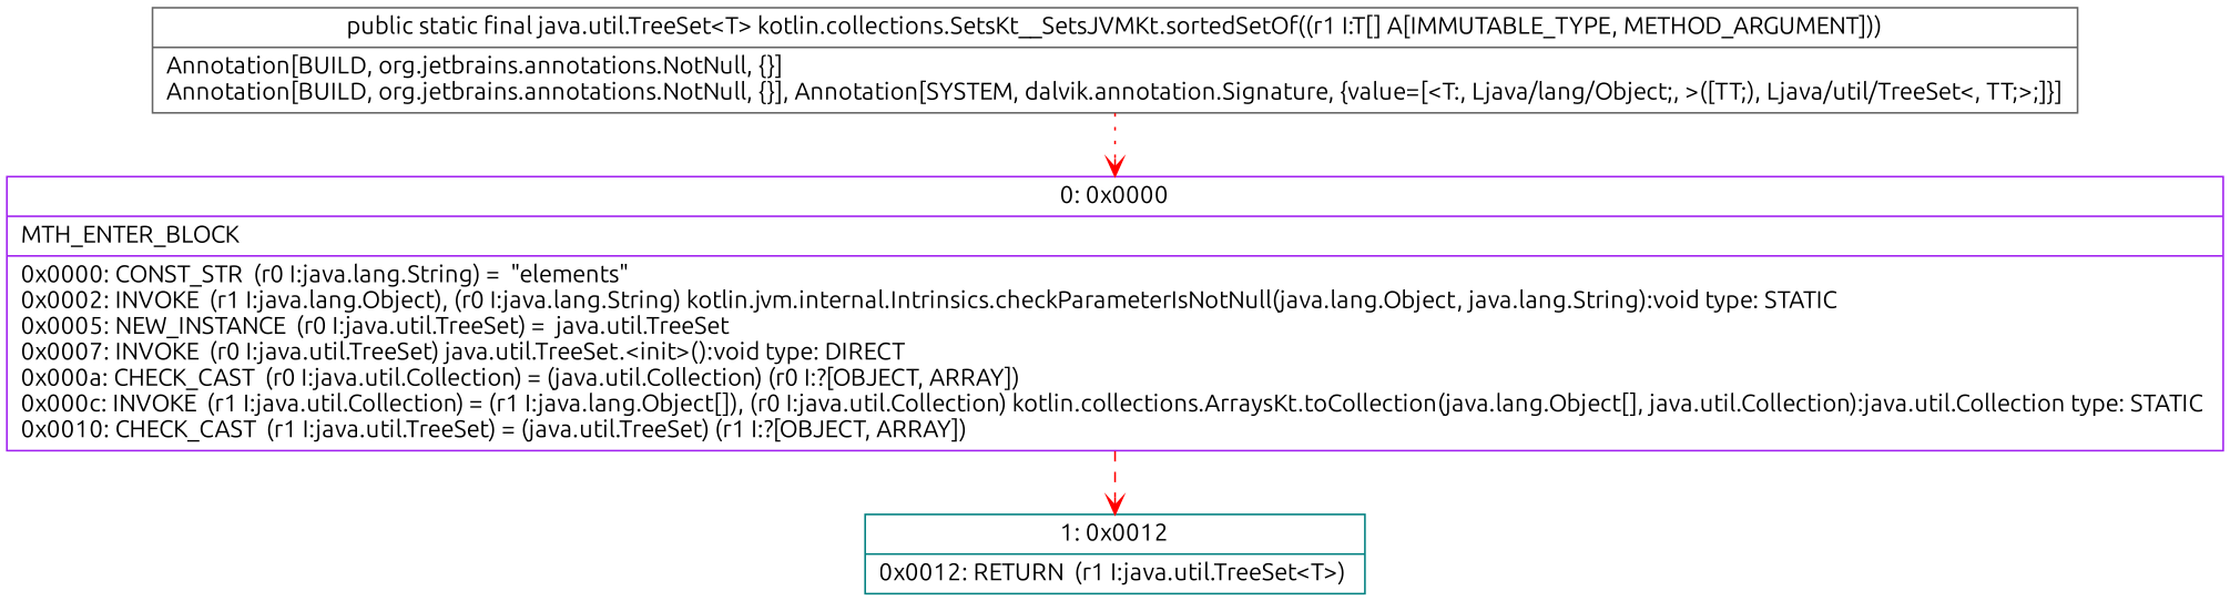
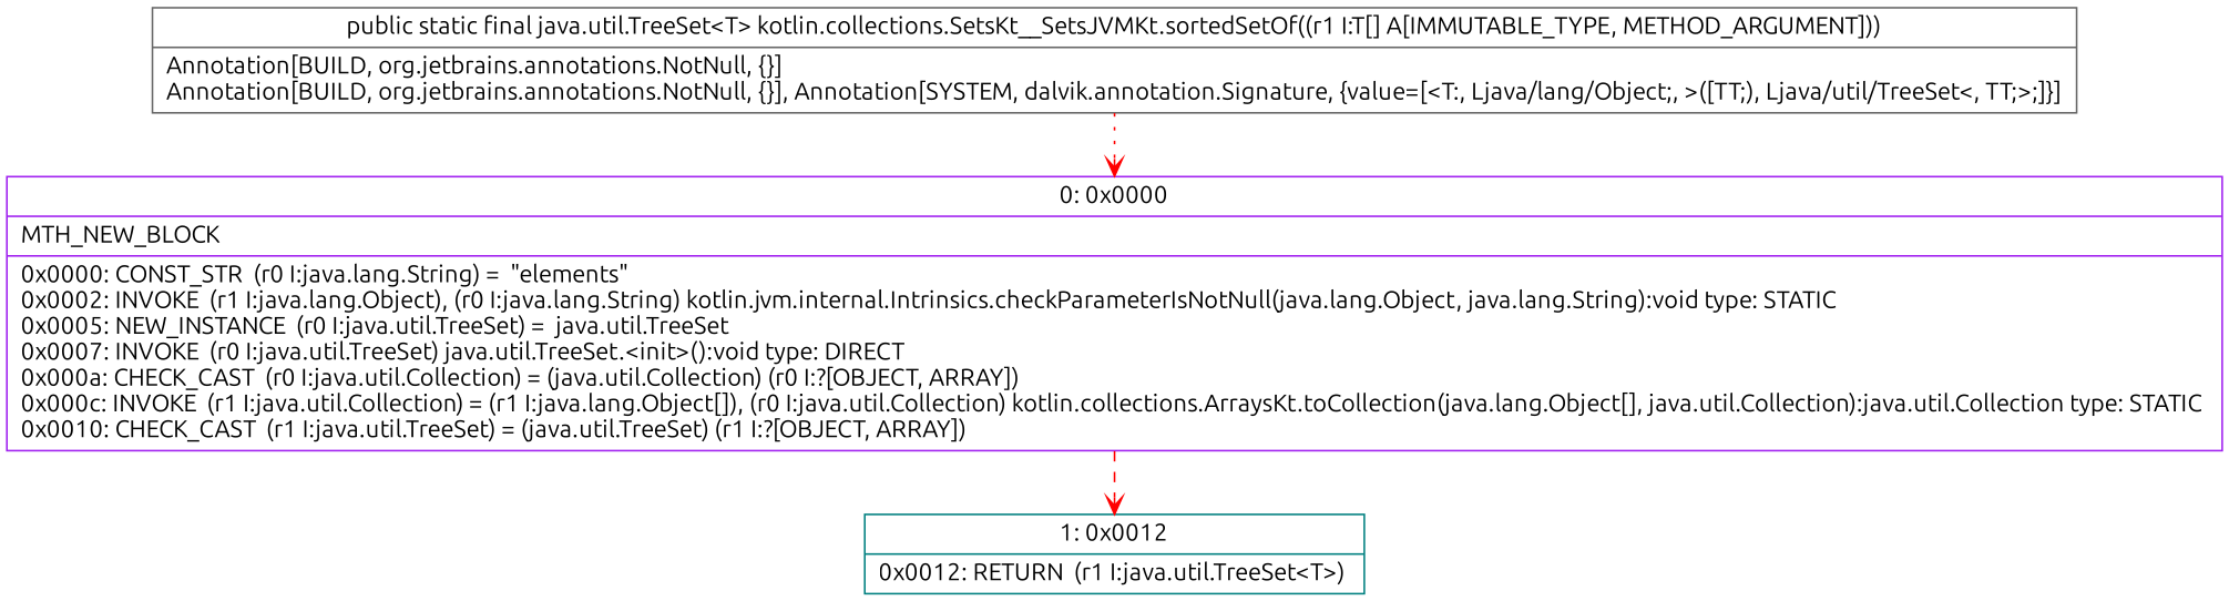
  digraph {
    fontname=Ubuntu
    node [shape=record fontname=Ubuntu]
    edge [color=red arrowhead=vee fontname=Ubuntu]
-   n1 [label="{0\:\ 0x0000|MTH_ENTER_BLOCK\l|0x0000: CONST_STR  (r0 I:java.lang.String) =  \"elements\" \l0x0002: INVOKE  (r1 I:java.lang.Object), (r0 I:java.lang.String) kotlin.jvm.internal.Intrinsics.checkParameterIsNotNull(java.lang.Object, java.lang.String):void type: STATIC \l0x0005: NEW_INSTANCE  (r0 I:java.util.TreeSet) =  java.util.TreeSet \l0x0007: INVOKE  (r0 I:java.util.TreeSet) java.util.TreeSet.\<init\>():void type: DIRECT \l0x000a: CHECK_CAST  (r0 I:java.util.Collection) = (java.util.Collection) (r0 I:?[OBJECT, ARRAY]) \l0x000c: INVOKE  (r1 I:java.util.Collection) = (r1 I:java.lang.Object[]), (r0 I:java.util.Collection) kotlin.collections.ArraysKt.toCollection(java.lang.Object[], java.util.Collection):java.util.Collection type: STATIC \l0x0010: CHECK_CAST  (r1 I:java.util.TreeSet) = (java.util.TreeSet) (r1 I:?[OBJECT, ARRAY]) \l}" color=purple]
+   n1 [label="{0\:\ 0x0000|MTH_NEW_BLOCK\l|0x0000: CONST_STR  (r0 I:java.lang.String) =  \"elements\" \l0x0002: INVOKE  (r1 I:java.lang.Object), (r0 I:java.lang.String) kotlin.jvm.internal.Intrinsics.checkParameterIsNotNull(java.lang.Object, java.lang.String):void type: STATIC \l0x0005: NEW_INSTANCE  (r0 I:java.util.TreeSet) =  java.util.TreeSet \l0x0007: INVOKE  (r0 I:java.util.TreeSet) java.util.TreeSet.\<init\>():void type: DIRECT \l0x000a: CHECK_CAST  (r0 I:java.util.Collection) = (java.util.Collection) (r0 I:?[OBJECT, ARRAY]) \l0x000c: INVOKE  (r1 I:java.util.Collection) = (r1 I:java.lang.Object[]), (r0 I:java.util.Collection) kotlin.collections.ArraysKt.toCollection(java.lang.Object[], java.util.Collection):java.util.Collection type: STATIC \l0x0010: CHECK_CAST  (r1 I:java.util.TreeSet) = (java.util.TreeSet) (r1 I:?[OBJECT, ARRAY]) \l}" color=purple]
    n2 [label="{1\:\ 0x0012|0x0012: RETURN  (r1 I:java.util.TreeSet\<T\>) \l}" color=teal]
    n3 [label="{public static final java.util.TreeSet\<T\> kotlin.collections.SetsKt__SetsJVMKt.sortedSetOf((r1 I:T[] A[IMMUTABLE_TYPE, METHOD_ARGUMENT]))  | Annotation[BUILD, org.jetbrains.annotations.NotNull, \{\}]\lAnnotation[BUILD, org.jetbrains.annotations.NotNull, \{\}], Annotation[SYSTEM, dalvik.annotation.Signature, \{value=[\<T:, Ljava\/lang\/Object;, \>([TT;), Ljava\/util\/TreeSet\<, TT;\>;]\}]\l}" color=gray40]
    n1 -> n2 [style=dashed]
    n3 -> n1 [style=dotted]
  }
